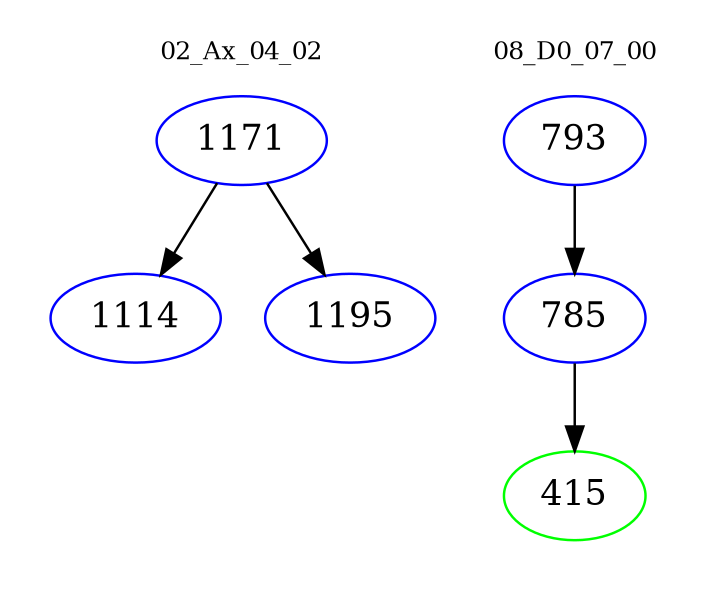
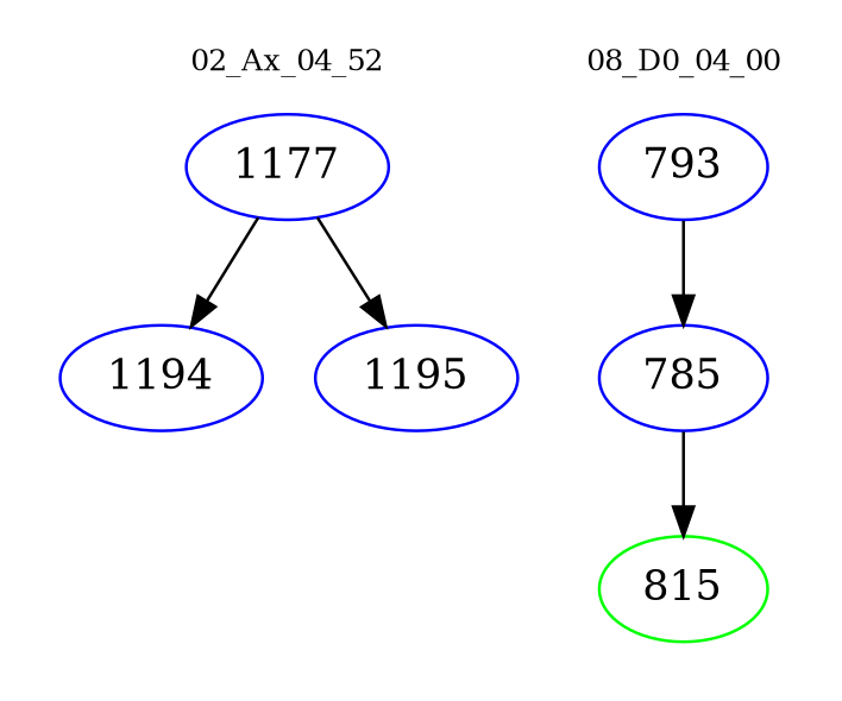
  digraph {
    node [color=blue]
    edge [color=black]
-   n1 [label=1171]
-   n2 [label=1114]
+   n1 [label=1177]
+   n2 [label=1194]
    n3 [label=1195]
    n4 [label=785]
    n5 [label=793]
-   n6 [color=green label=415]
+   n6 [color=green label=815]
    subgraph cluster_1 {
      color=white
      fontsize=10
-     label="02_Ax_04_02"
+     label="02_Ax_04_52"
      n1
      n2
      n3
    }
    subgraph cluster_2 {
      color=white
      fontsize=10
-     label="08_D0_07_00"
+     label="08_D0_04_00"
      n4
      n5
      n6
    }
    n1 -> n2
    n1 -> n3
    n4 -> n6
    n5 -> n4
  }
